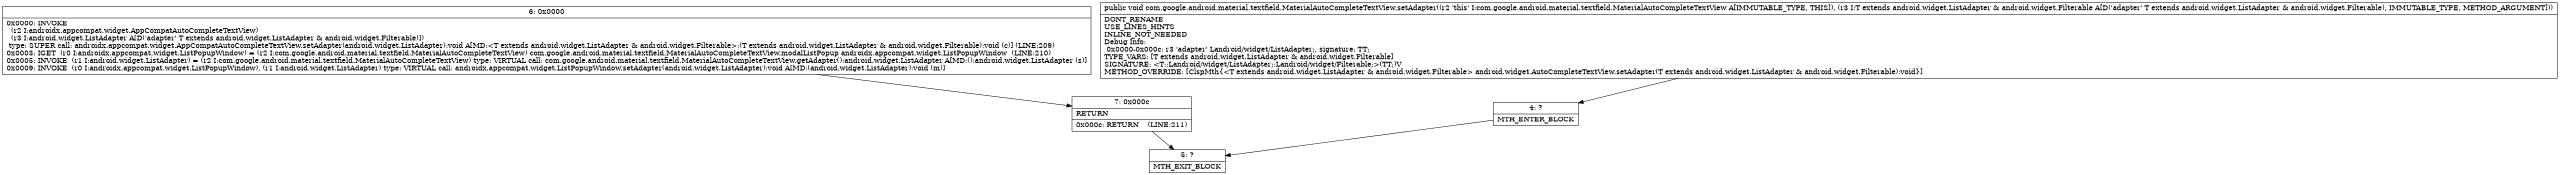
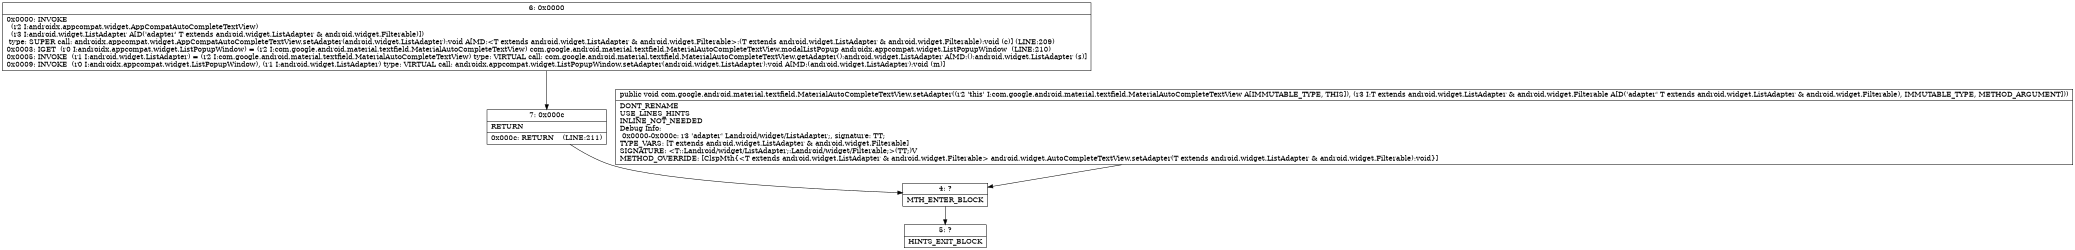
  digraph {
    node [shape=record]
    n1 [label="{4\:\ ?|MTH_ENTER_BLOCK\l}"]
-   n2 [label="{5\:\ ?|MTH_EXIT_BLOCK\l}"]
+   n2 [label="{5\:\ ?|HINTS_EXIT_BLOCK\l}"]
    n3 [label="{6\:\ 0x0000|0x0000: INVOKE  \l  (r2 I:androidx.appcompat.widget.AppCompatAutoCompleteTextView)\l  (r3 I:android.widget.ListAdapter A[D('adapter' T extends android.widget.ListAdapter & android.widget.Filterable)])\l type: SUPER call: androidx.appcompat.widget.AppCompatAutoCompleteTextView.setAdapter(android.widget.ListAdapter):void A[MD:\<T extends android.widget.ListAdapter & android.widget.Filterable\>:(T extends android.widget.ListAdapter & android.widget.Filterable):void (c)] (LINE:209)\l0x0003: IGET  (r0 I:androidx.appcompat.widget.ListPopupWindow) = (r2 I:com.google.android.material.textfield.MaterialAutoCompleteTextView) com.google.android.material.textfield.MaterialAutoCompleteTextView.modalListPopup androidx.appcompat.widget.ListPopupWindow  (LINE:210)\l0x0005: INVOKE  (r1 I:android.widget.ListAdapter) = (r2 I:com.google.android.material.textfield.MaterialAutoCompleteTextView) type: VIRTUAL call: com.google.android.material.textfield.MaterialAutoCompleteTextView.getAdapter():android.widget.ListAdapter A[MD:():android.widget.ListAdapter (s)]\l0x0009: INVOKE  (r0 I:androidx.appcompat.widget.ListPopupWindow), (r1 I:android.widget.ListAdapter) type: VIRTUAL call: androidx.appcompat.widget.ListPopupWindow.setAdapter(android.widget.ListAdapter):void A[MD:(android.widget.ListAdapter):void (m)]\l}"]
    n4 [label="{7\:\ 0x000c|RETURN\l|0x000c: RETURN    (LINE:211)\l}"]
    n5 [label="{public void com.google.android.material.textfield.MaterialAutoCompleteTextView.setAdapter((r2 'this' I:com.google.android.material.textfield.MaterialAutoCompleteTextView A[IMMUTABLE_TYPE, THIS]), (r3 I:T extends android.widget.ListAdapter & android.widget.Filterable A[D('adapter' T extends android.widget.ListAdapter & android.widget.Filterable), IMMUTABLE_TYPE, METHOD_ARGUMENT]))  | DONT_RENAME\lUSE_LINES_HINTS\lINLINE_NOT_NEEDED\lDebug Info:\l  0x0000\-0x000c: r3 'adapter' Landroid\/widget\/ListAdapter;, signature: TT;\lTYPE_VARS: [T extends android.widget.ListAdapter & android.widget.Filterable]\lSIGNATURE: \<T::Landroid\/widget\/ListAdapter;:Landroid\/widget\/Filterable;\>(TT;)V\lMETHOD_OVERRIDE: [ClspMth\{\<T extends android.widget.ListAdapter & android.widget.Filterable\> android.widget.AutoCompleteTextView.setAdapter(T extends android.widget.ListAdapter & android.widget.Filterable):void\}]\l}"]
    n1 -> n2
    n3 -> n4
-   n4 -> n2
+   n4 -> n1
    n5 -> n1
  }
